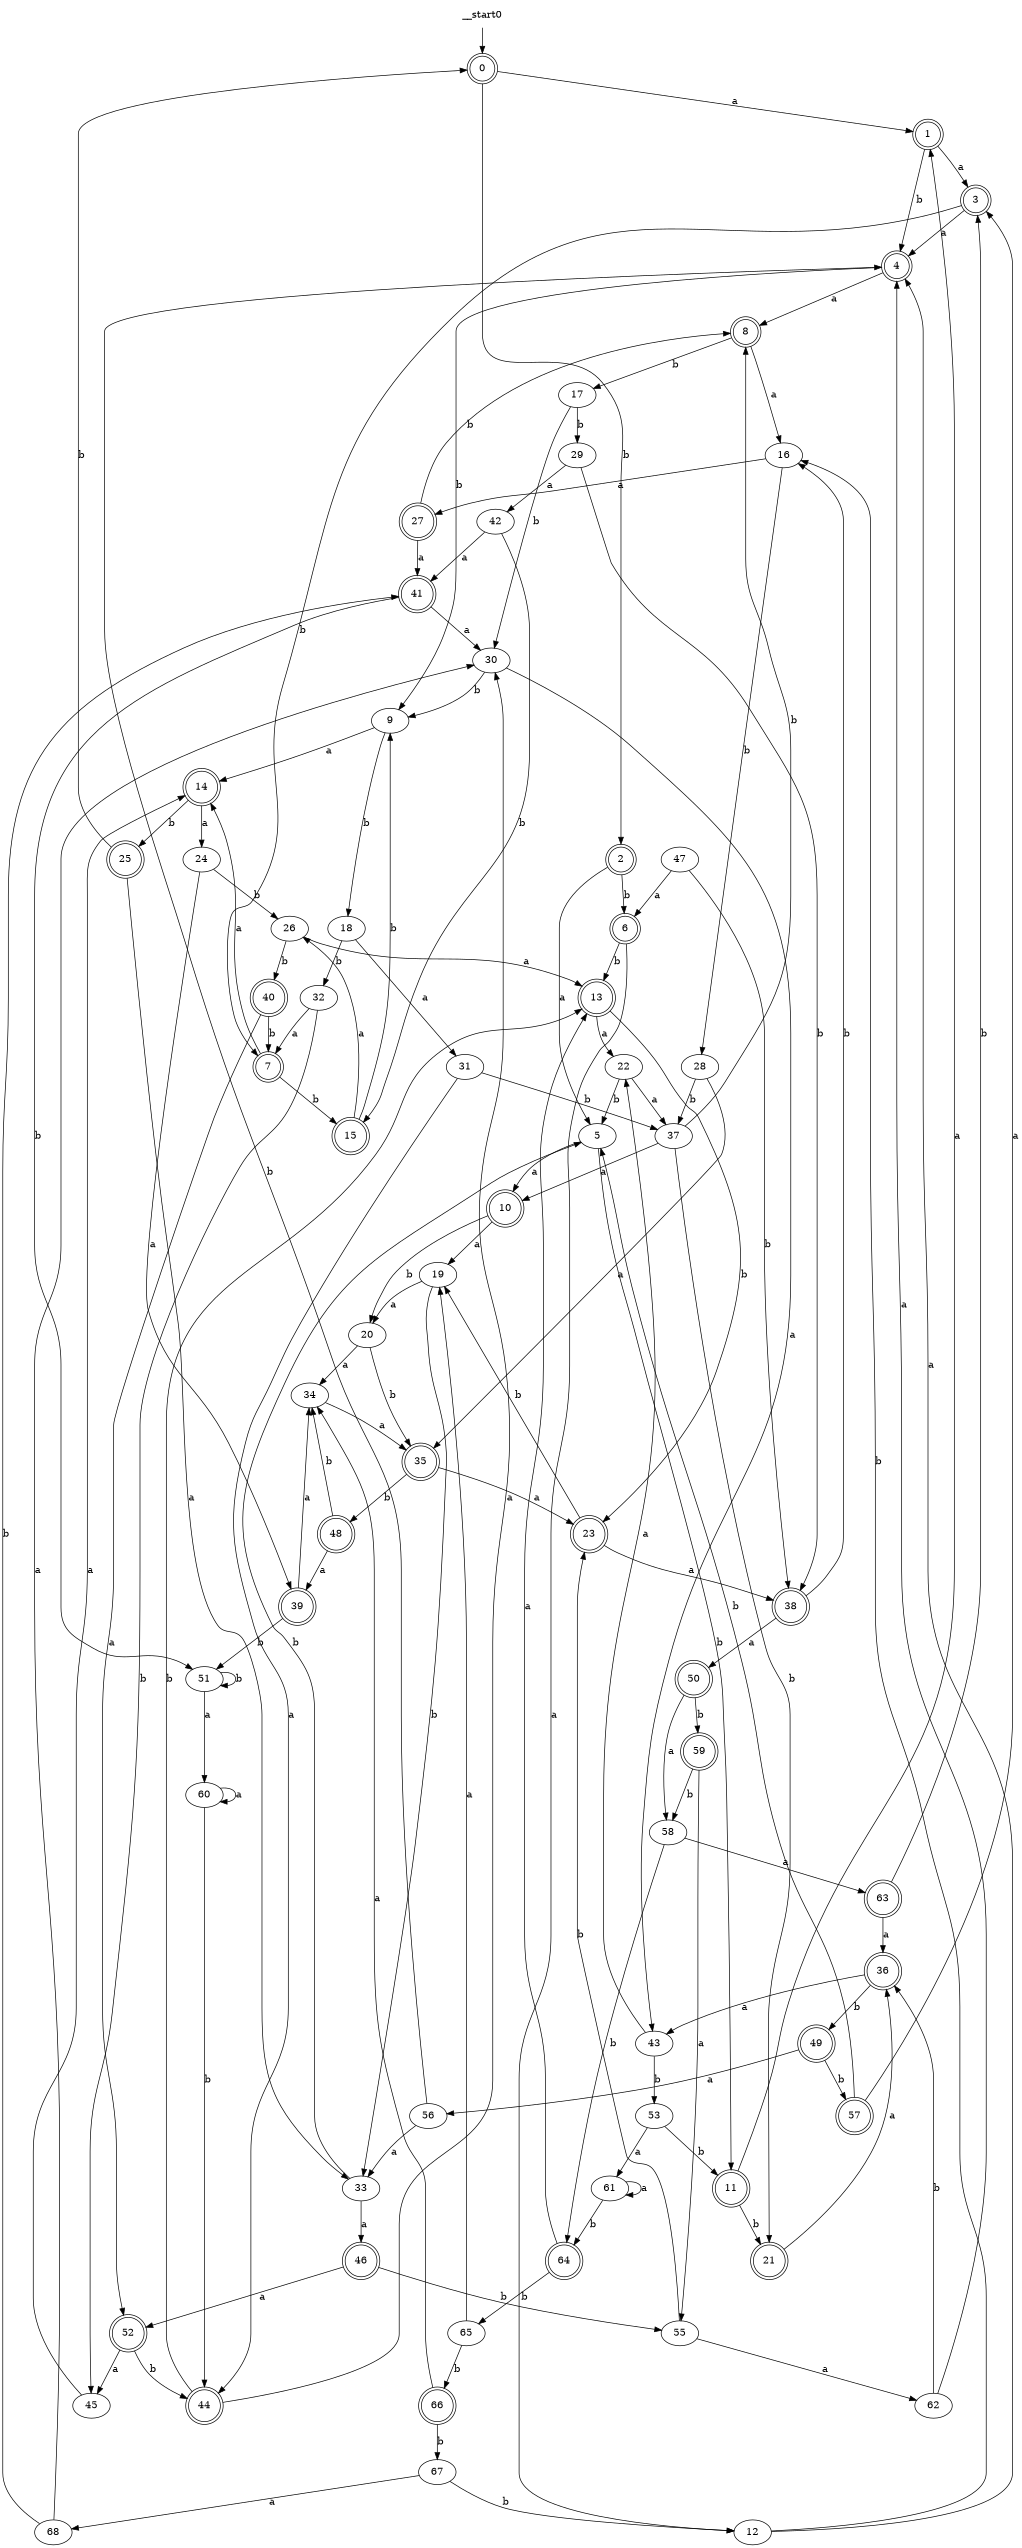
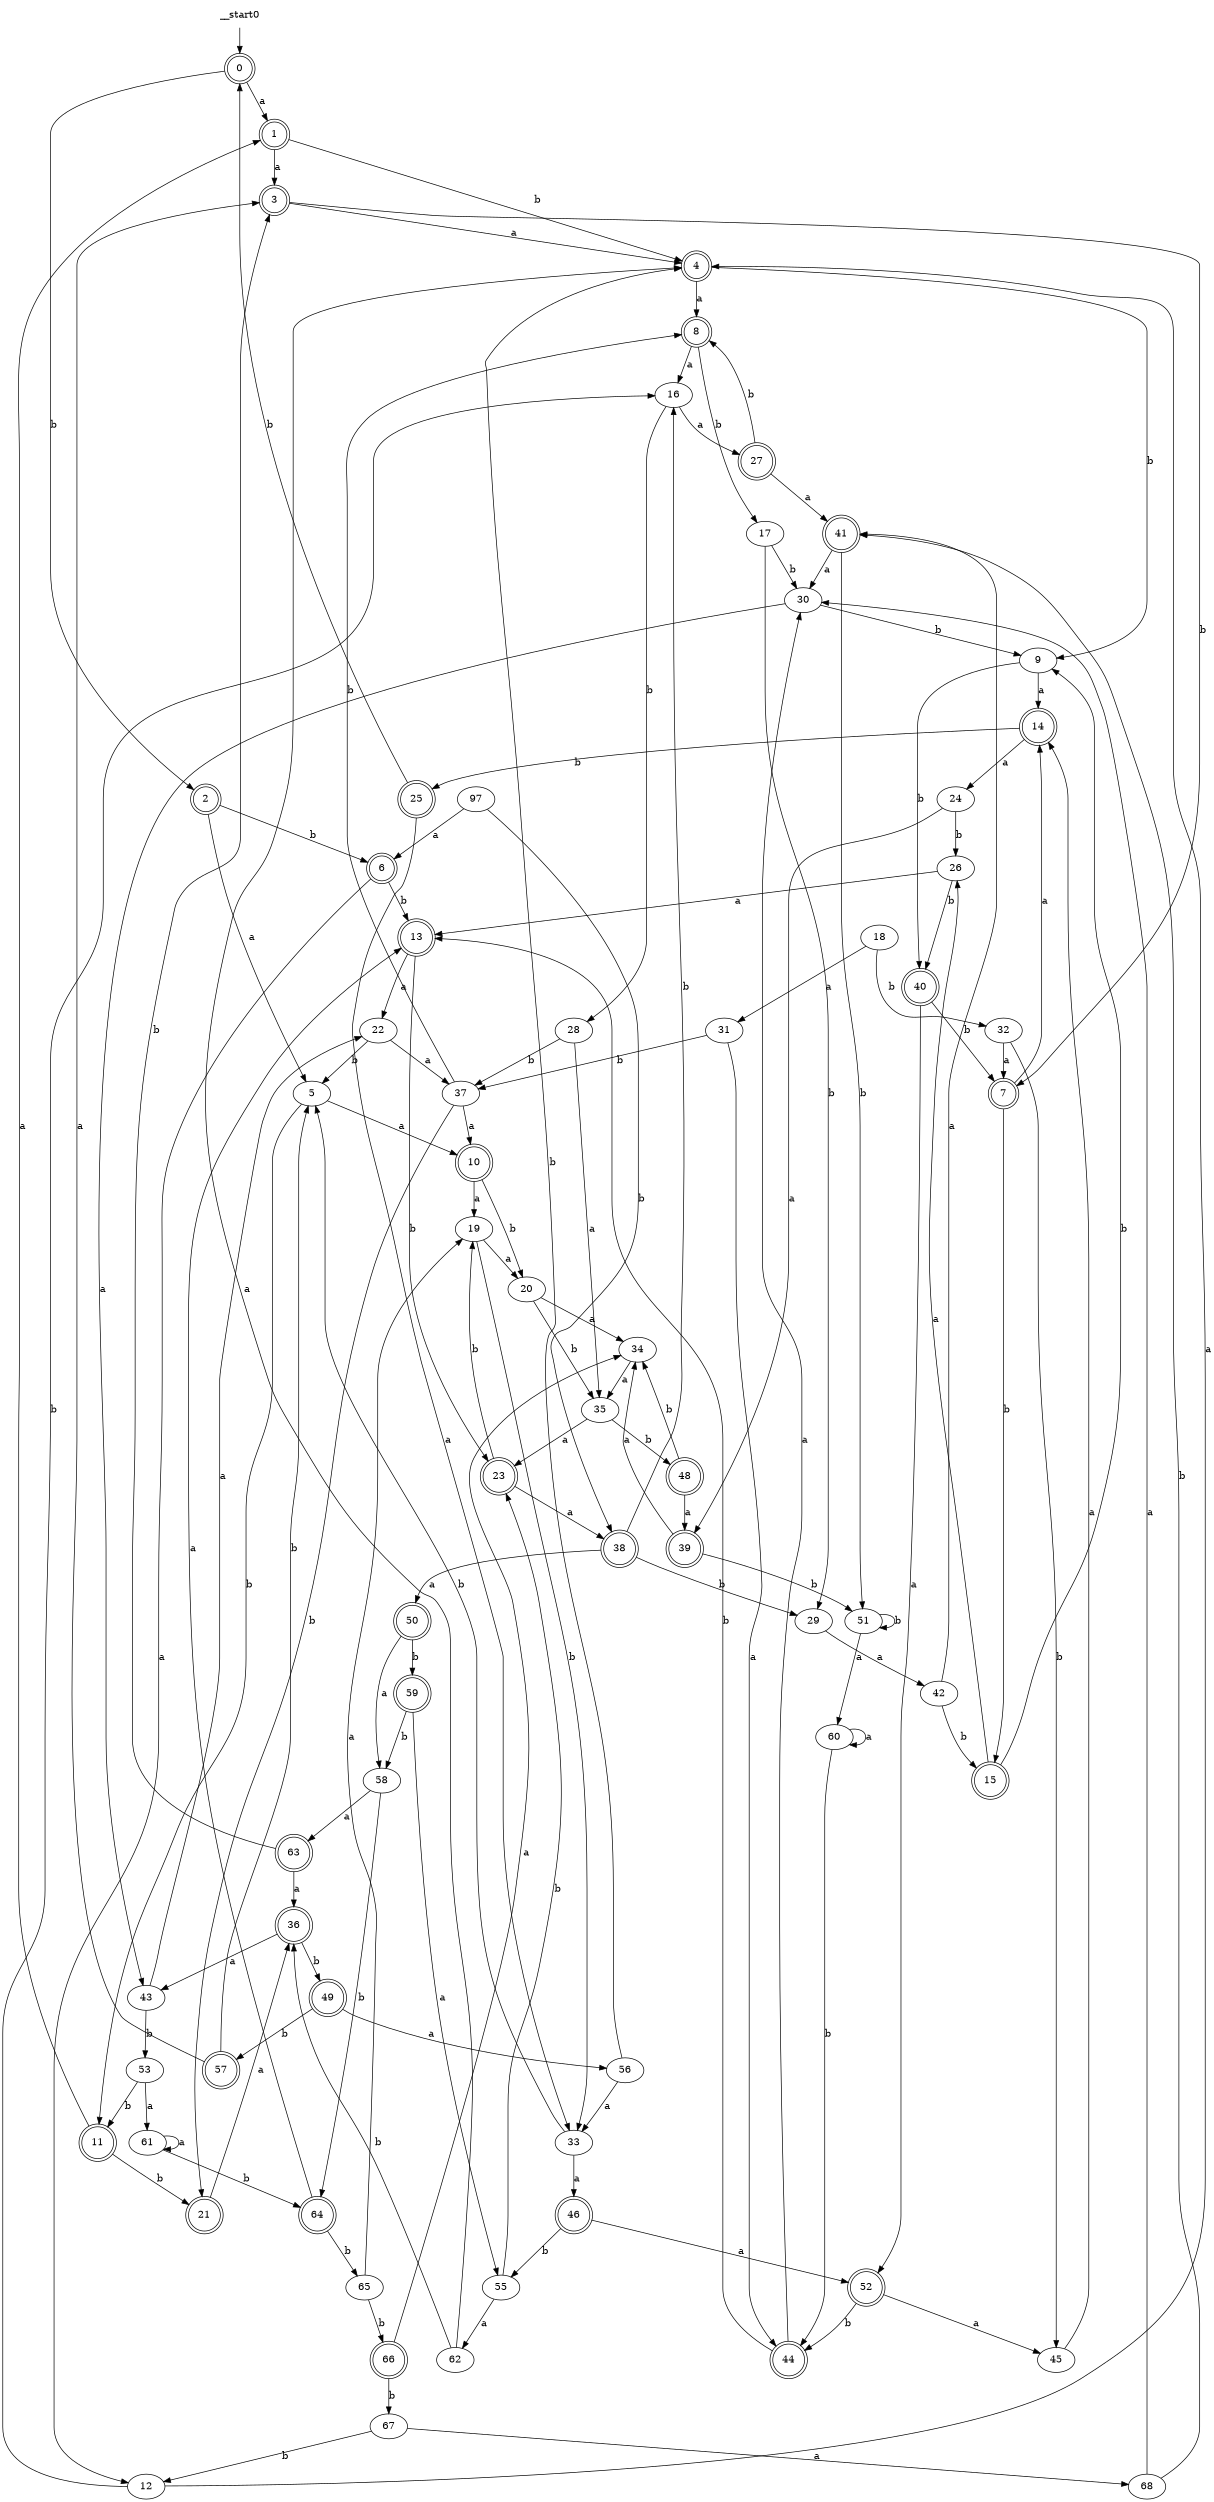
  digraph {
    node [shape=doublecircle]
    __start0 [shape=none]
    0
    1
    2
    3
    4
    5 [shape=""]
    6
    7
    8
    9 [shape=""]
    10
    11
    12 [shape=""]
    13
    14
    15
    16 [shape=""]
    17 [shape=""]
    18 [shape=""]
    19 [shape=""]
    20 [shape=""]
    21
    22 [shape=""]
    23
    24 [shape=""]
    25
    26 [shape=""]
    27
    28 [shape=""]
    29 [shape=""]
    30 [shape=ellipse]
    31 [shape=""]
    32 [shape=""]
    33 [shape=""]
    34 [shape=""]
-   35
+   35 [shape=ellipse]
    36
    37 [shape=""]
    38
    39
    40
    41
    42 [shape=""]
    43 [shape=""]
    44
    45 [shape=""]
    46
    48
    49
    50
    51 [shape=""]
    52
    53 [shape=""]
    55 [shape=""]
-   47 [shape=""]
+   47 [label=97 shape=""]
    56 [shape=""]
    57
    58 [shape=""]
    59
    60 [shape=""]
    61 [shape=""]
    62 [shape=""]
    63
    64
    65 [shape=""]
    66
    67 [shape=""]
    68 [shape=""]
    __start0 -> 0
    0 -> 1 [label=a]
    0 -> 2 [label=b]
    1 -> 3 [label=a]
    1 -> 4 [label=b]
    2 -> 5 [label=a]
    2 -> 6 [label=b]
    3 -> 4 [label=a]
    3 -> 7 [label=b]
    4 -> 8 [label=a]
    4 -> 9 [label=b]
    5 -> 10 [label=a]
    5 -> 11 [label=b]
    6 -> 12 [label=a]
    6 -> 13 [label=b]
    7 -> 14 [label=a]
    7 -> 15 [label=b]
    8 -> 16 [label=a]
    8 -> 17 [label=b]
    9 -> 14 [label=a]
-   9 -> 18 [label=b]
+   9 -> 40 [label=b]
    10 -> 19 [label=a]
    10 -> 20 [label=b]
    11 -> 1 [label=a]
    11 -> 21 [label=b]
    12 -> 4 [label=a]
    12 -> 16 [label=b]
    13 -> 22 [label=a]
    13 -> 23 [label=b]
    14 -> 24 [label=a]
    14 -> 25 [label=b]
    15 -> 9 [label=b]
    15 -> 26 [label=a]
    16 -> 27 [label=a]
    16 -> 28 [label=b]
    17 -> 29 [label=b]
    17 -> 30 [label=b]
    18 -> 31 [label=a]
    18 -> 32 [label=b]
    19 -> 20 [label=a]
    19 -> 33 [label=b]
    20 -> 34 [label=a]
    20 -> 35 [label=b]
    21 -> 36 [label=a]
    22 -> 5 [label=b]
    22 -> 37 [label=a]
    23 -> 19 [label=b]
    23 -> 38 [label=a]
    24 -> 26 [label=b]
    24 -> 39 [label=a]
    25 -> 0 [label=b]
    25 -> 33 [label=a]
    26 -> 13 [label=a]
    26 -> 40 [label=b]
    27 -> 8 [label=b]
    27 -> 41 [label=a]
    28 -> 35 [label=a]
    28 -> 37 [label=b]
-   29 -> 38 [label=b]
+   38 -> 29 [label=b]
    29 -> 42 [label=a]
    30 -> 9 [label=b]
    30 -> 43 [label=a]
    31 -> 37 [label=b]
    31 -> 44 [label=a]
    32 -> 7 [label=a]
    32 -> 45 [label=b]
    33 -> 5 [label=b]
    33 -> 46 [label=a]
    34 -> 35 [label=a]
    35 -> 23 [label=a]
    35 -> 48 [label=b]
    36 -> 43 [label=a]
    36 -> 49 [label=b]
    37 -> 8 [label=b]
    37 -> 10 [label=a]
    37 -> 21 [label=b]
    38 -> 16 [label=b]
    38 -> 50 [label=a]
    39 -> 34 [label=a]
    39 -> 51 [label=b]
    40 -> 7 [label=b]
    40 -> 52 [label=a]
    41 -> 30 [label=a]
    41 -> 51 [label=b]
    42 -> 15 [label=b]
    42 -> 41 [label=a]
    43 -> 22 [label=a]
    43 -> 53 [label=b]
    44 -> 13 [label=b]
    44 -> 30 [label=a]
    45 -> 14 [label=a]
    46 -> 52 [label=a]
    46 -> 55 [label=b]
    48 -> 34 [label=b]
    48 -> 39 [label=a]
    49 -> 56 [label=a]
    49 -> 57 [label=b]
    50 -> 58 [label=a]
    50 -> 59 [label=b]
    51 -> 51 [label=b]
    51 -> 60 [label=a]
    52 -> 44 [label=b]
    52 -> 45 [label=a]
    53 -> 11 [label=b]
    53 -> 61 [label=a]
    55 -> 23 [label=b]
    55 -> 62 [label=a]
    47 -> 6 [label=a]
    47 -> 38 [label=b]
    56 -> 4 [label=b]
    56 -> 33 [label=a]
    57 -> 3 [label=a]
    57 -> 5 [label=b]
    58 -> 63 [label=a]
    58 -> 64 [label=b]
    59 -> 55 [label=a]
    59 -> 58 [label=b]
    60 -> 44 [label=b]
    60 -> 60 [label=a]
    61 -> 61 [label=a]
    61 -> 64 [label=b]
    62 -> 4 [label=a]
    62 -> 36 [label=b]
    63 -> 3 [label=b]
    63 -> 36 [label=a]
    64 -> 13 [label=a]
    64 -> 65 [label=b]
    65 -> 19 [label=a]
    65 -> 66 [label=b]
    66 -> 34 [label=a]
    66 -> 67 [label=b]
    67 -> 12 [label=b]
    67 -> 68 [label=a]
    68 -> 30 [label=a]
    68 -> 41 [label=b]
  }
